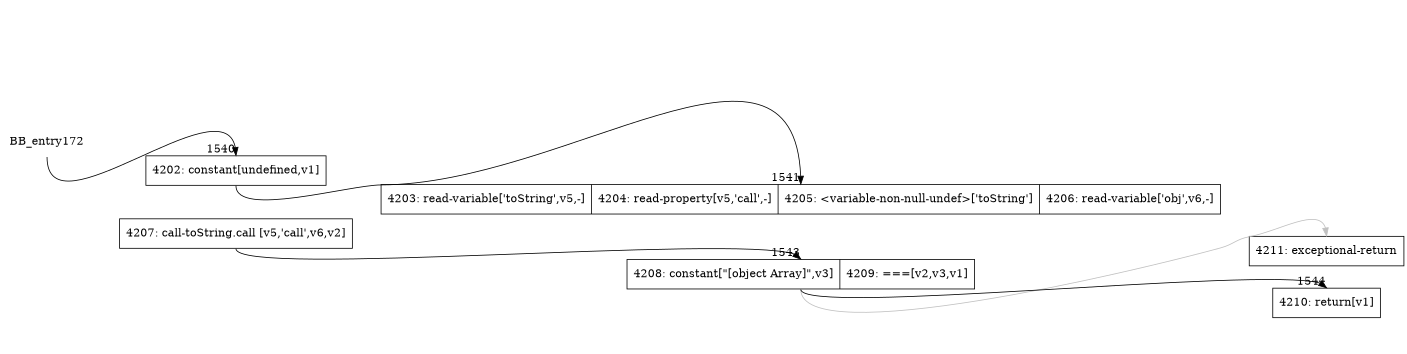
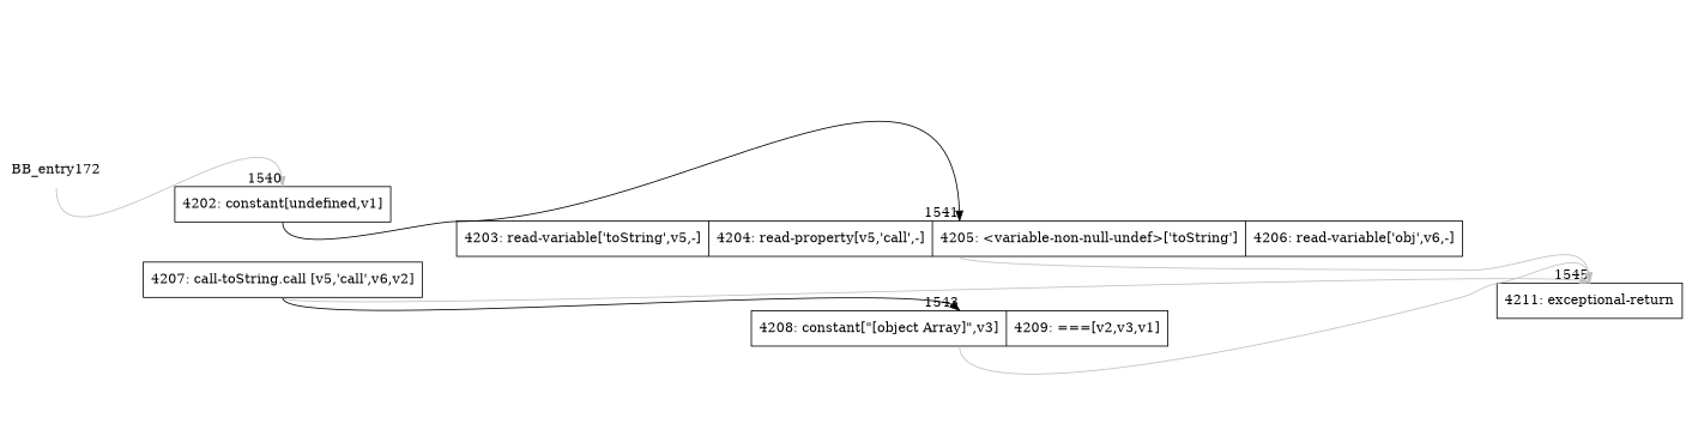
  digraph {
    rankdir=LR
    node [shape=record]
    edge [headport=n tailport=s]
    n1 [label=BB_entry172 shape=none]
    n2 [label="{4202: constant[undefined,v1]}"]
    n3 [label="{4203: read-variable['toString',v5,-]|4204: read-property[v5,'call',-]|4205: \<variable-non-null-undef\>['toString']|4206: read-variable['obj',v6,-]}"]
    n4 [label="{4211: exceptional-return}"]
    n5 [label="{4207: call-toString.call [v5,'call',v6,v2]}"]
    n6 [label="{4208: constant[\"[object Array]\",v3]|4209: ===[v2,v3,v1]}"]
-   n7 [label="{4210: return[v1]}"]
-   n1 -> n2 [headlabel="    1540"]
+   n1 -> n2 [headlabel="    1540" color=gray]
    n2 -> n3 [headlabel="      1541"]
+   n3 -> n4 [color=gray headlabel="      1545"]
+   n5 -> n4 [color=gray]
    n5 -> n6 [headlabel="      1543"]
    n6 -> n4 [color=gray]
-   n6 -> n7 [headlabel="      1544"]
  }
